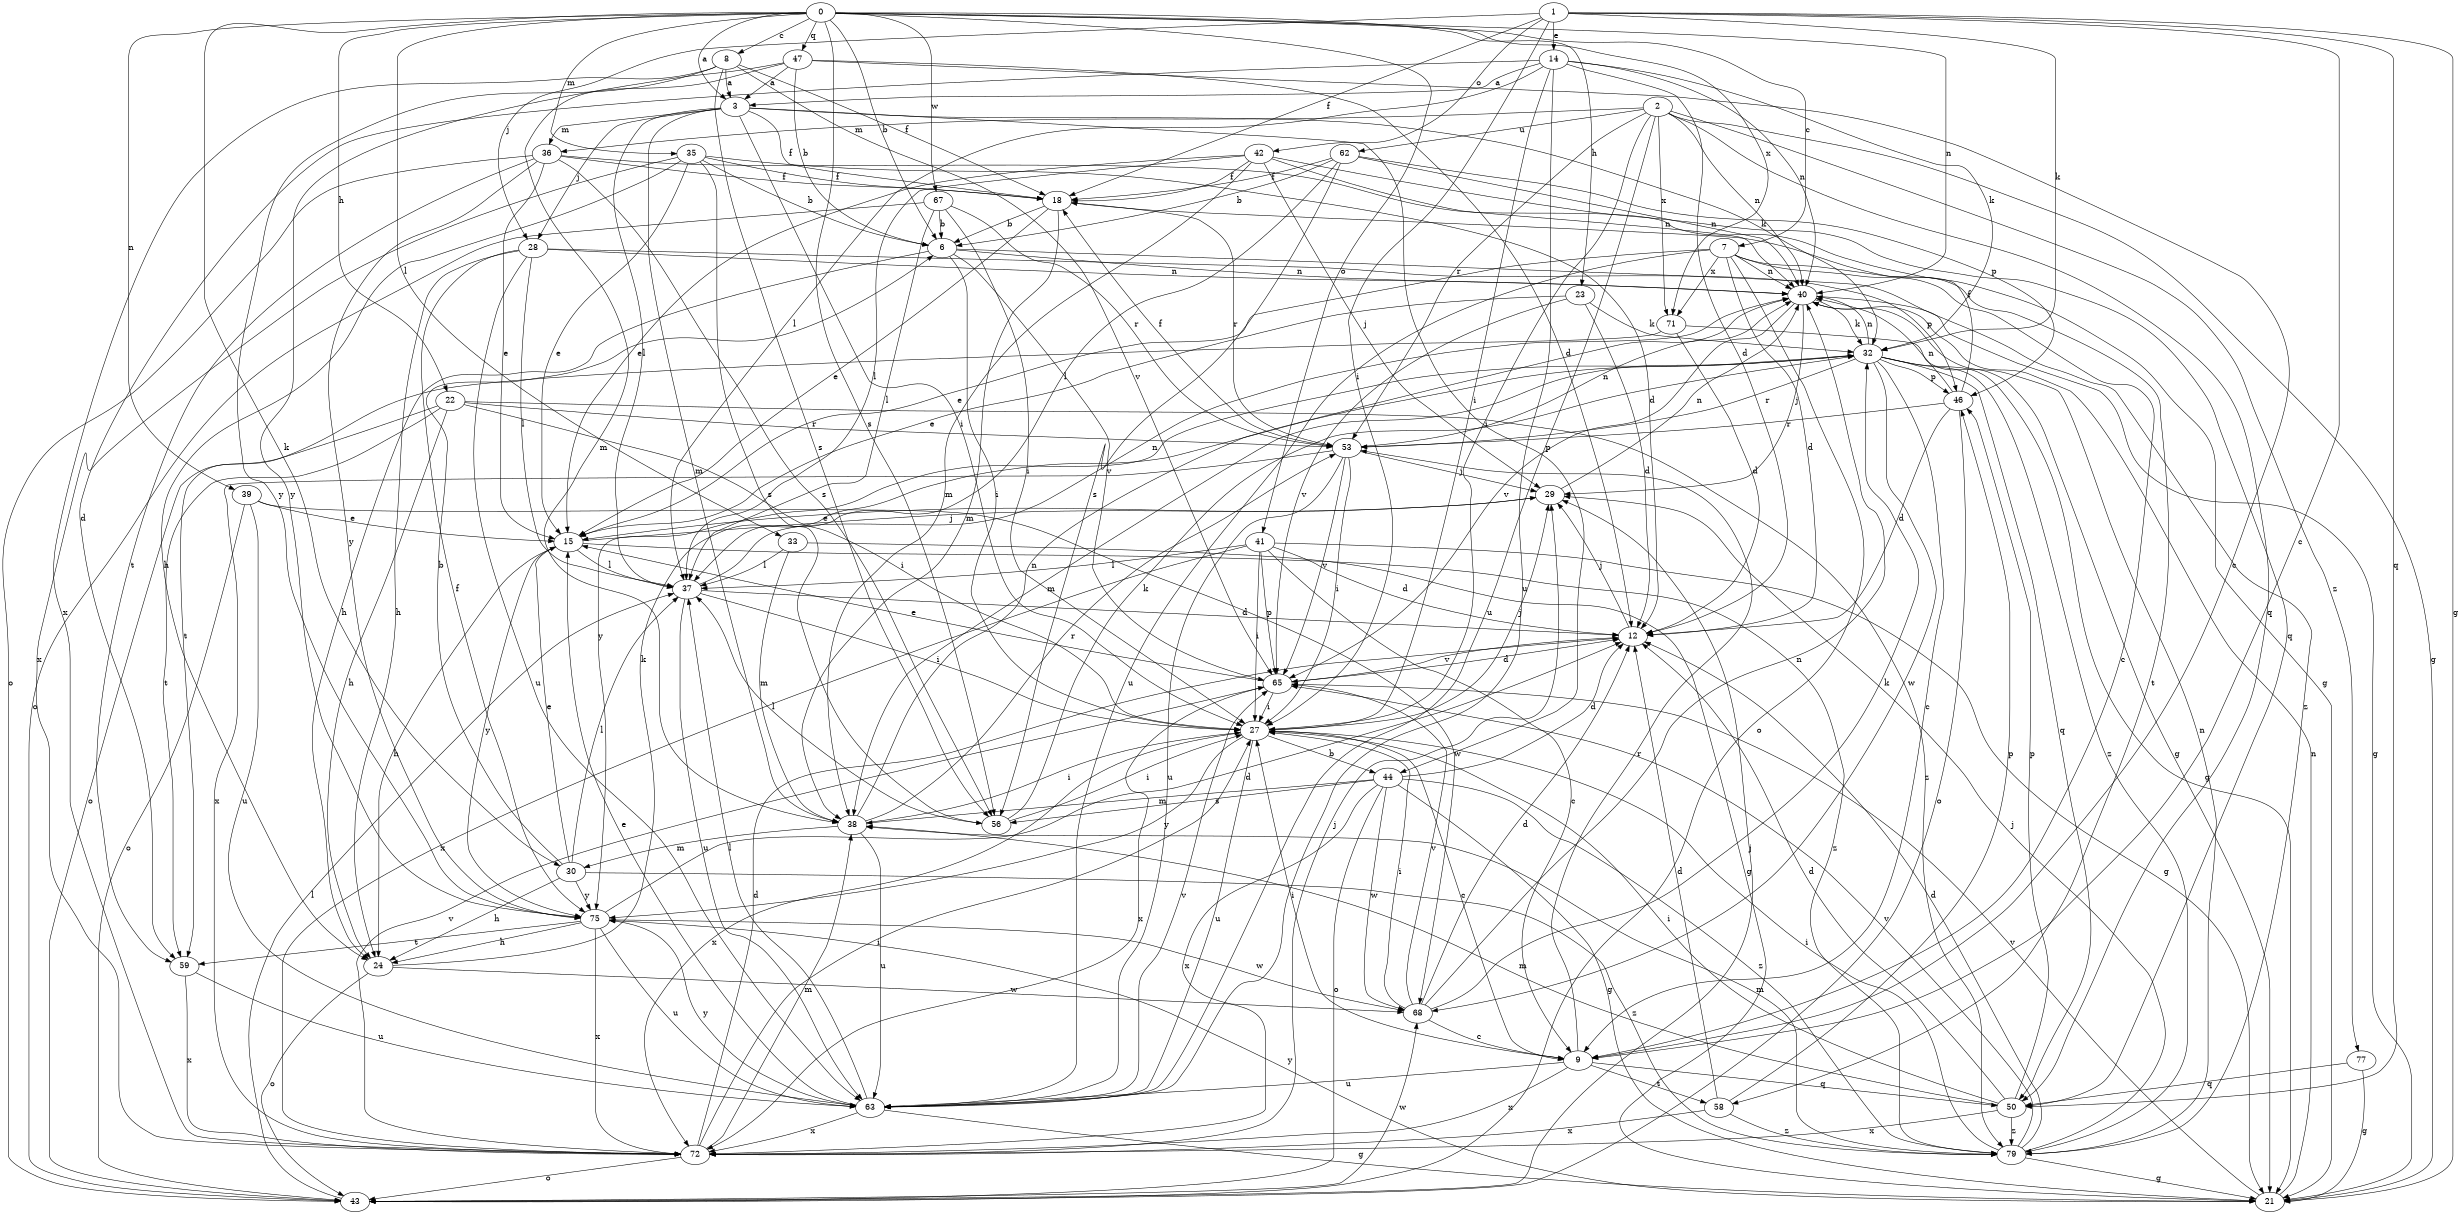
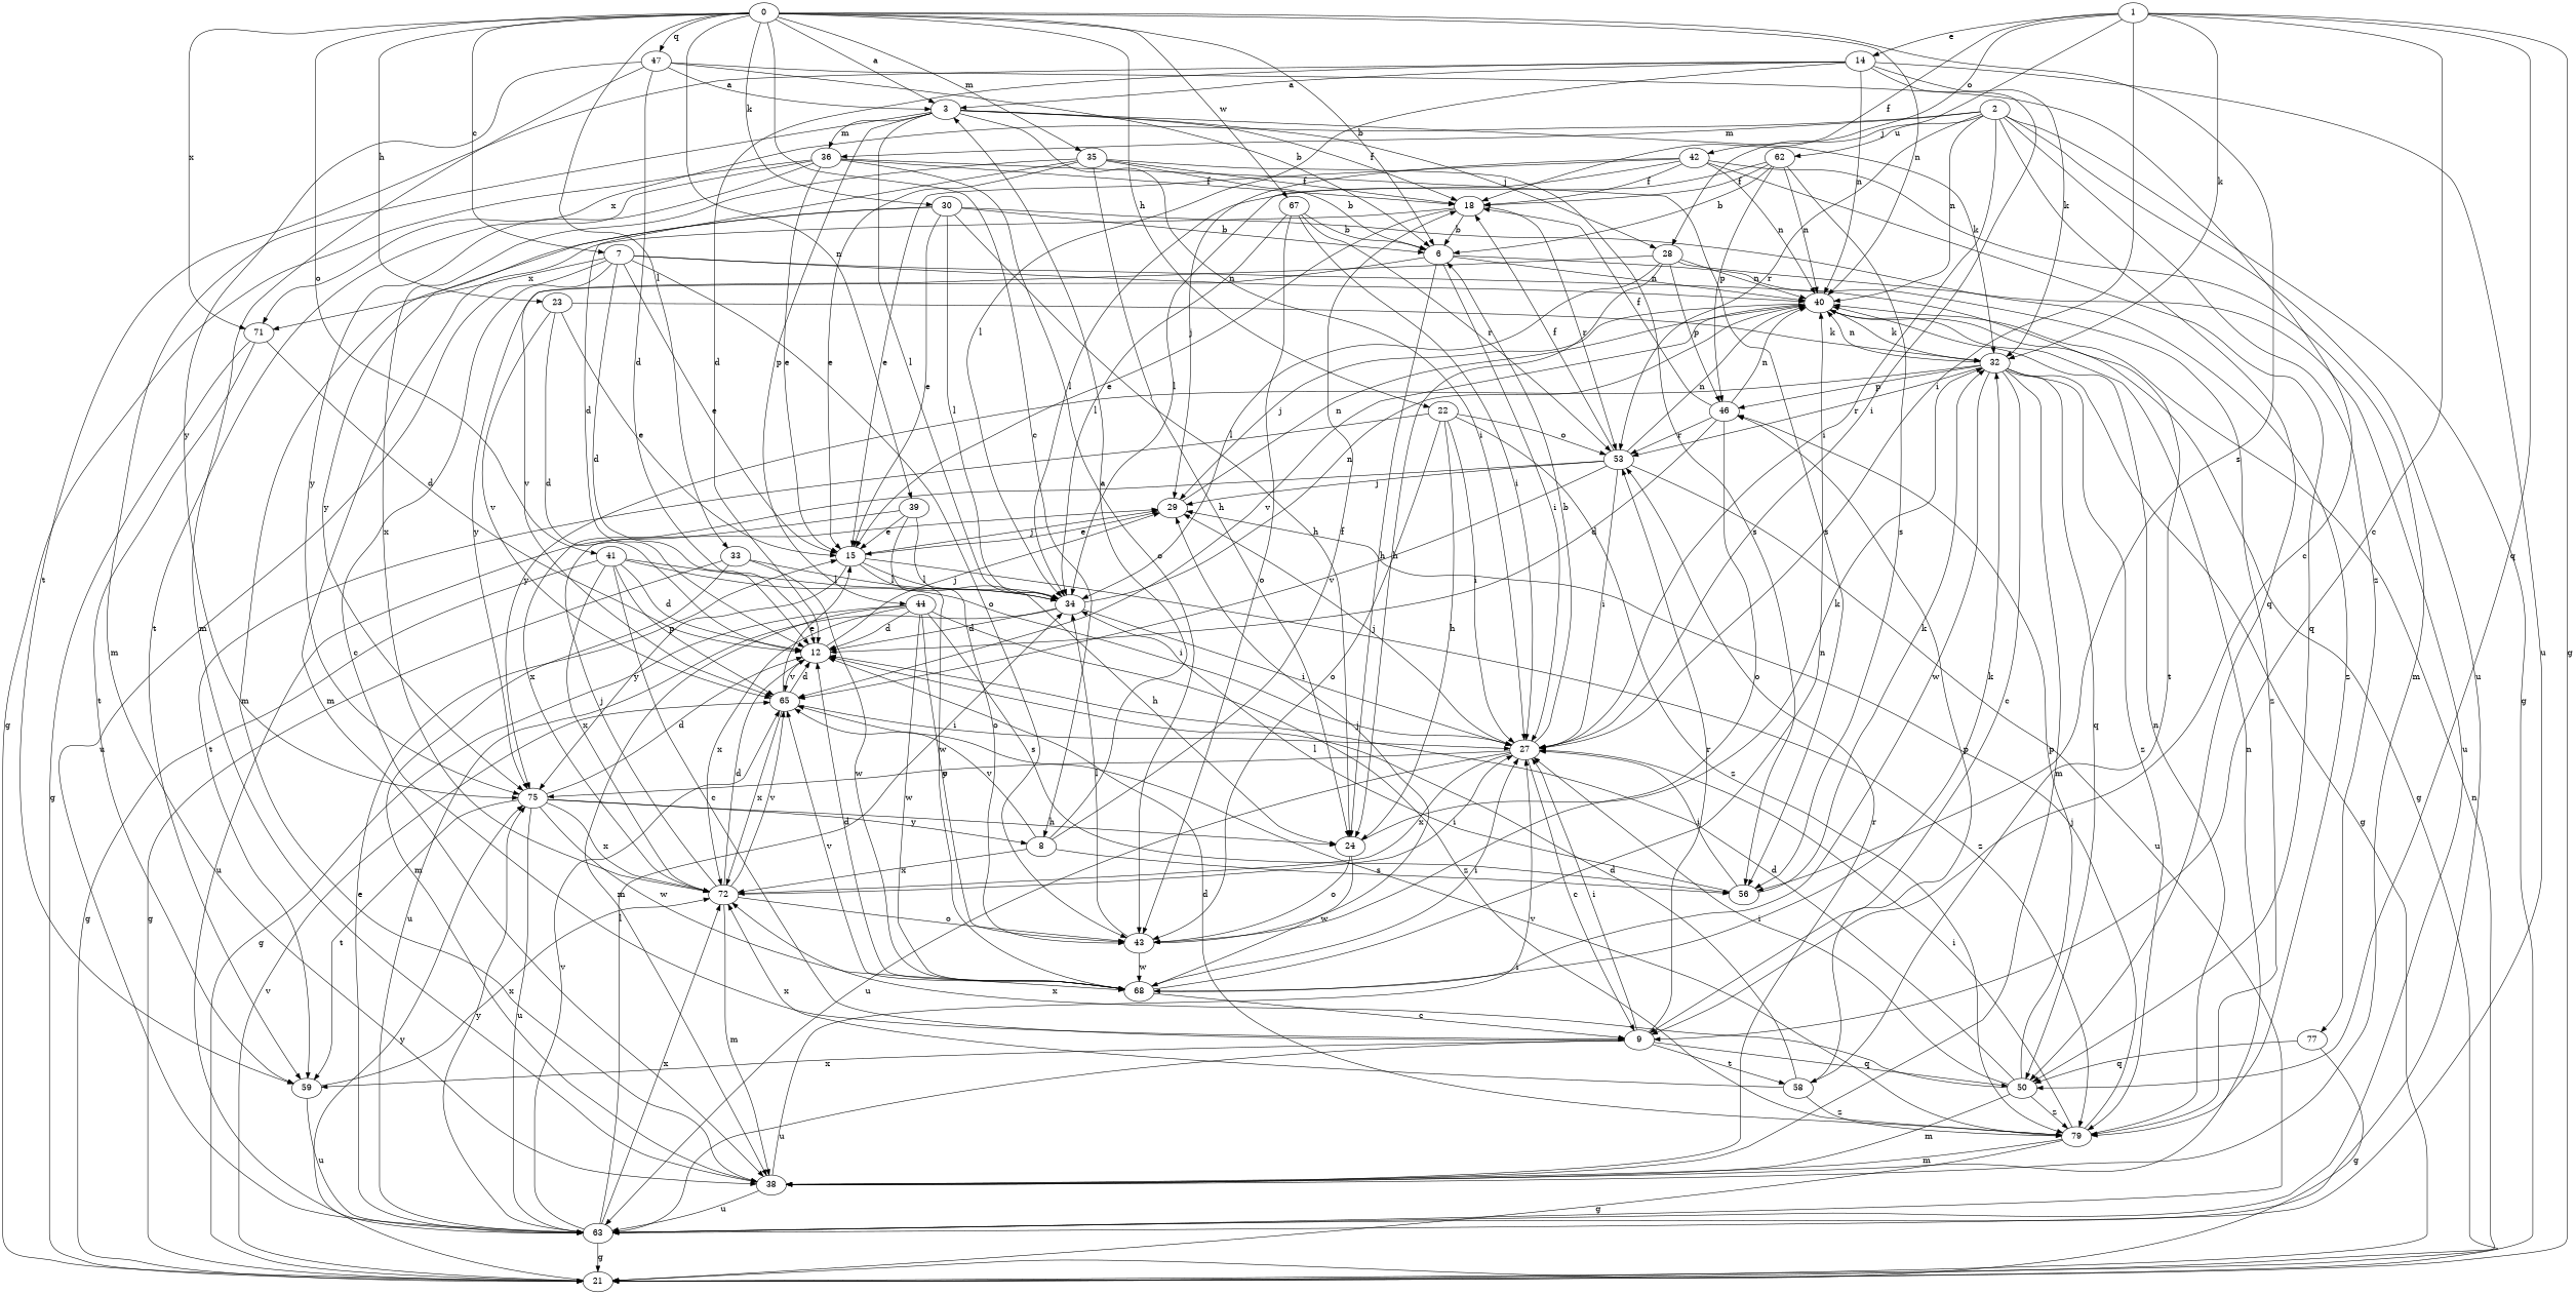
  strict digraph {
    0
    3
    6
    7
    8
    22
    23
    30
    33
    35
    39
    40
    41
    47
    56
    67
    71
    18
    27
    28
    32
    36
-   34 [label=37]
+   34
    38
    44
    24
    65
    79
    9
    63
    12
    15
    43
    58
    72
    75
    53
    59
    21
    68
    29
    1
    14
    42
    50
    46
    2
    62
    77
    0 -> 3 [label=a]
    0 -> 6 [label=b]
    0 -> 7 [label=c]
    0 -> 8 [label=c]
    0 -> 22 [label=h]
    0 -> 23 [label=h]
    0 -> 30 [label=k]
    0 -> 33 [label=l]
    0 -> 35 [label=m]
    0 -> 39 [label=n]
    0 -> 40 [label=n]
    0 -> 41 [label=o]
    0 -> 47 [label=q]
    0 -> 56 [label=s]
    0 -> 67 [label=w]
    0 -> 71 [label=x]
    3 -> 18 [label=f]
    3 -> 27 [label=i]
    3 -> 28 [label=j]
    3 -> 32 [label=k]
    3 -> 36 [label=m]
    3 -> 34 [label=l]
    3 -> 38 [label=m]
    3 -> 44 [label=p]
    6 -> 40 [label=n]
    6 -> 27 [label=i]
    6 -> 24 [label=h]
    6 -> 65 [label=v]
    6 -> 79 [label=z]
    7 -> 40 [label=n]
    7 -> 71 [label=x]
    7 -> 9 [label=c]
    7 -> 63 [label=u]
    7 -> 12 [label=d]
    7 -> 15 [label=e]
    7 -> 43 [label=o]
    7 -> 58 [label=t]
    8 -> 3 [label=a]
    8 -> 56 [label=s]
    8 -> 18 [label=f]
    8 -> 65 [label=v]
    8 -> 72 [label=x]
-   8 -> 75 [label=y]
+   75 -> 8 [label=y]
    22 -> 27 [label=i]
    22 -> 24 [label=h]
    22 -> 79 [label=z]
    22 -> 43 [label=o]
-   22 -> 53 [label=r]
+   22 -> 53 [label=o]
    22 -> 59 [label=t]
    23 -> 32 [label=k]
    23 -> 65 [label=v]
    23 -> 12 [label=d]
    23 -> 15 [label=e]
    30 -> 6 [label=b]
    30 -> 34 [label=l]
-   38 -> 30 [label=m]
+   30 -> 38 [label=m]
    30 -> 24 [label=h]
    30 -> 79 [label=z]
    30 -> 15 [label=e]
    30 -> 75 [label=y]
    33 -> 34 [label=l]
    33 -> 38 [label=m]
    33 -> 21 [label=g]
+   33 -> 68 [label=w]
    35 -> 6 [label=b]
    35 -> 56 [label=s]
    35 -> 18 [label=f]
    35 -> 24 [label=h]
    35 -> 12 [label=d]
    35 -> 15 [label=e]
    35 -> 72 [label=x]
    39 -> 63 [label=u]
    39 -> 15 [label=e]
    39 -> 43 [label=o]
    39 -> 68 [label=w]
    40 -> 32 [label=k]
    40 -> 65 [label=v]
    40 -> 21 [label=g]
    40 -> 29 [label=j]
    41 -> 27 [label=i]
    41 -> 34 [label=l]
    41 -> 65 [label=p]
    41 -> 9 [label=c]
    41 -> 12 [label=d]
    41 -> 72 [label=x]
    41 -> 21 [label=g]
    47 -> 3 [label=a]
    47 -> 6 [label=b]
    47 -> 38 [label=m]
    47 -> 9 [label=c]
    47 -> 12 [label=d]
    47 -> 75 [label=y]
    56 -> 27 [label=i]
    56 -> 32 [label=k]
    56 -> 34 [label=l]
    67 -> 6 [label=b]
    67 -> 27 [label=i]
    67 -> 34 [label=l]
    67 -> 43 [label=o]
    67 -> 53 [label=r]
    71 -> 12 [label=d]
    71 -> 59 [label=t]
    71 -> 21 [label=g]
    18 -> 6 [label=b]
    18 -> 38 [label=m]
    18 -> 15 [label=e]
    18 -> 53 [label=r]
-   27 -> 44 [label=b]
+   27 -> 6 [label=b]
    27 -> 9 [label=c]
    27 -> 63 [label=u]
    27 -> 72 [label=x]
    27 -> 75 [label=y]
    27 -> 29 [label=j]
    28 -> 40 [label=n]
    28 -> 34 [label=l]
    28 -> 24 [label=h]
    28 -> 63 [label=u]
-   28 -> 75 [label=f]
+   28 -> 75 [label=y]
    28 -> 46 [label=p]
    32 -> 40 [label=n]
    32 -> 38 [label=m]
    32 -> 79 [label=z]
    32 -> 9 [label=c]
    32 -> 75 [label=y]
    32 -> 53 [label=r]
    32 -> 21 [label=g]
    32 -> 68 [label=w]
    32 -> 50 [label=q]
    32 -> 46 [label=p]
    36 -> 56 [label=s]
    36 -> 18 [label=f]
    36 -> 15 [label=e]
    36 -> 43 [label=o]
    36 -> 75 [label=y]
    36 -> 59 [label=t]
    36 -> 21 [label=g]
    34 -> 40 [label=n]
    34 -> 27 [label=i]
    34 -> 63 [label=u]
    34 -> 12 [label=d]
    38 -> 40 [label=n]
    38 -> 27 [label=i]
    38 -> 63 [label=u]
    38 -> 53 [label=r]
    44 -> 56 [label=s]
    44 -> 38 [label=m]
    44 -> 79 [label=z]
    44 -> 12 [label=d]
    44 -> 43 [label=o]
    44 -> 72 [label=x]
    44 -> 21 [label=g]
    44 -> 68 [label=w]
    24 -> 32 [label=k]
    24 -> 43 [label=o]
    24 -> 68 [label=w]
    65 -> 27 [label=i]
    65 -> 12 [label=d]
    65 -> 15 [label=e]
    65 -> 72 [label=x]
    79 -> 40 [label=n]
    79 -> 27 [label=i]
    79 -> 38 [label=m]
    79 -> 65 [label=v]
    79 -> 12 [label=d]
    79 -> 21 [label=g]
    79 -> 29 [label=j]
    9 -> 27 [label=i]
    9 -> 63 [label=u]
    9 -> 58 [label=t]
-   9 -> 72 [label=x]
+   9 -> 59 [label=x]
    9 -> 53 [label=r]
    9 -> 50 [label=q]
    63 -> 34 [label=l]
    63 -> 65 [label=v]
    63 -> 15 [label=e]
    63 -> 72 [label=x]
    63 -> 75 [label=y]
    63 -> 21 [label=g]
    12 -> 65 [label=v]
    12 -> 29 [label=j]
    15 -> 34 [label=l]
    15 -> 24 [label=h]
    15 -> 79 [label=z]
    15 -> 75 [label=y]
    15 -> 29 [label=j]
    43 -> 34 [label=l]
    43 -> 68 [label=w]
    43 -> 29 [label=j]
    58 -> 79 [label=z]
    58 -> 12 [label=d]
    58 -> 72 [label=x]
    58 -> 46 [label=p]
    72 -> 27 [label=i]
    72 -> 38 [label=m]
    72 -> 65 [label=v]
    72 -> 12 [label=d]
    72 -> 43 [label=o]
    72 -> 29 [label=j]
    75 -> 24 [label=h]
    75 -> 63 [label=u]
    75 -> 12 [label=d]
    75 -> 72 [label=x]
    75 -> 59 [label=t]
    75 -> 68 [label=w]
    53 -> 40 [label=n]
    53 -> 18 [label=f]
    53 -> 27 [label=i]
    53 -> 65 [label=v]
    53 -> 63 [label=u]
    53 -> 72 [label=x]
    53 -> 29 [label=j]
    59 -> 63 [label=u]
    59 -> 72 [label=x]
    21 -> 40 [label=n]
    21 -> 65 [label=v]
    21 -> 75 [label=y]
    68 -> 40 [label=n]
    68 -> 27 [label=i]
    68 -> 32 [label=k]
    68 -> 65 [label=v]
    68 -> 9 [label=c]
    68 -> 12 [label=d]
    29 -> 40 [label=n]
    29 -> 15 [label=e]
    1 -> 18 [label=f]
    1 -> 27 [label=i]
    1 -> 28 [label=j]
    1 -> 32 [label=k]
    1 -> 9 [label=c]
    1 -> 21 [label=g]
    1 -> 14 [label=e]
    1 -> 42 [label=o]
    1 -> 50 [label=q]
    14 -> 3 [label=a]
    14 -> 40 [label=n]
    14 -> 27 [label=i]
    14 -> 32 [label=k]
    14 -> 34 [label=l]
    14 -> 63 [label=u]
    14 -> 12 [label=d]
-   14 -> 59 [label=d]
+   14 -> 59 [label=t]
    42 -> 40 [label=n]
    42 -> 18 [label=f]
    42 -> 34 [label=l]
    42 -> 38 [label=m]
    42 -> 15 [label=e]
    42 -> 29 [label=j]
    42 -> 50 [label=q]
    50 -> 27 [label=i]
    50 -> 38 [label=m]
    50 -> 79 [label=z]
    50 -> 12 [label=d]
    50 -> 72 [label=x]
    50 -> 46 [label=p]
    46 -> 40 [label=n]
    46 -> 18 [label=f]
    46 -> 12 [label=d]
    46 -> 43 [label=o]
    46 -> 53 [label=r]
    2 -> 40 [label=n]
    2 -> 71 [label=x]
    2 -> 27 [label=i]
    2 -> 36 [label=m]
    2 -> 63 [label=u]
    2 -> 53 [label=r]
    2 -> 21 [label=g]
    2 -> 50 [label=q]
    2 -> 62 [label=u]
    2 -> 77 [label=z]
    62 -> 6 [label=b]
    62 -> 40 [label=n]
    62 -> 56 [label=s]
    62 -> 18 [label=f]
    62 -> 34 [label=l]
    62 -> 46 [label=p]
    77 -> 21 [label=g]
    77 -> 50 [label=q]
  }
